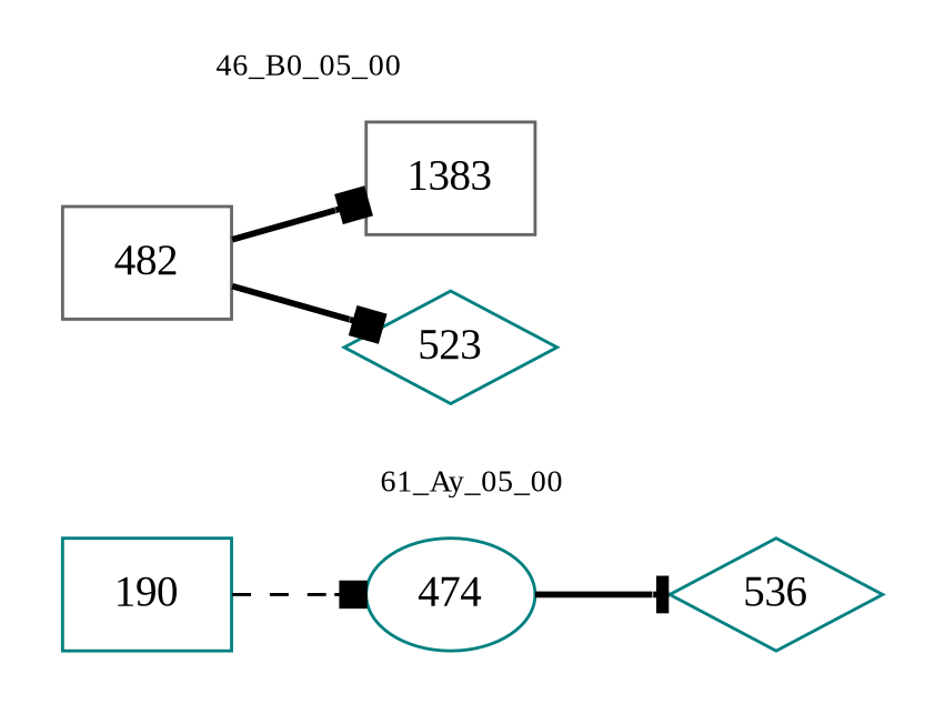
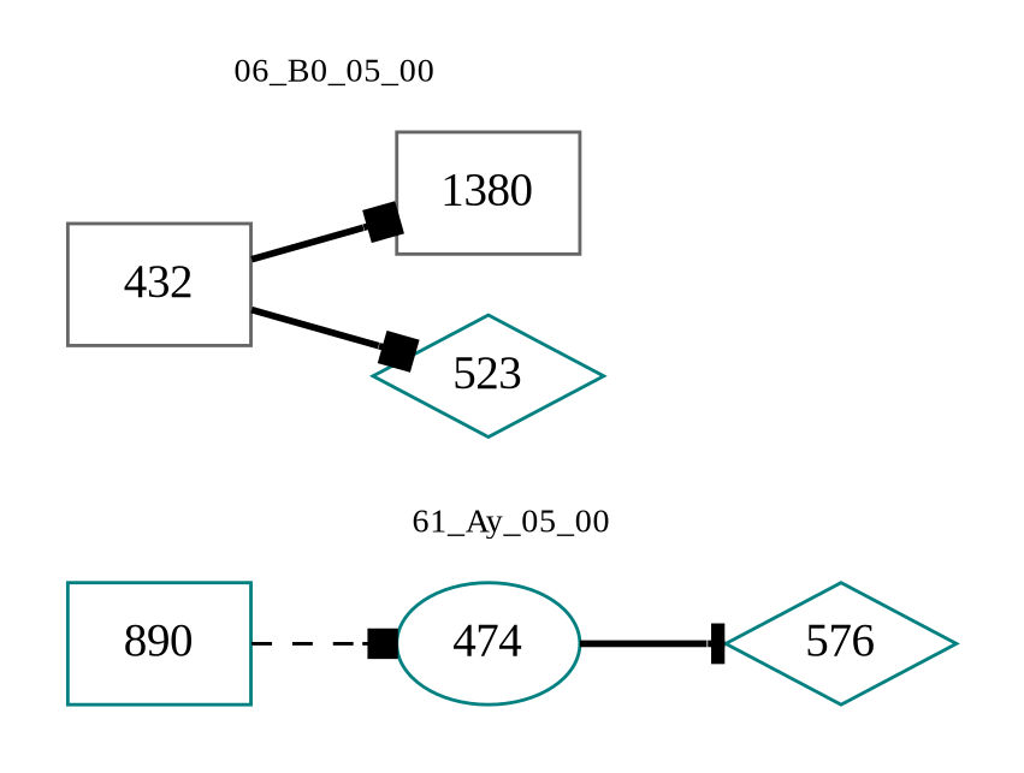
  digraph {
    fontname="Liberation Serif"
    rankdir=LR
    node [color=teal fontname="Liberation Serif" shape=box]
    edge [arrowhead=box color=black fontname="Liberation Serif" style=bold]
    n1 [label=474 shape=ellipse]
-   n2 [label=536 shape=diamond]
-   n3 [label=190]
-   n4 [color=gray40 label=482]
+   n2 [label=576 shape=diamond]
+   n3 [label=890]
+   n4 [color=gray40 label=432]
    n5 [label=523 shape=diamond]
-   n6 [color=gray40 label=1383]
+   n6 [color=gray40 label=1380]
    subgraph cluster_1 {
      color=white
      fontsize=10
      label="61_Ay_05_00"
      n1
      n2
      n3
    }
    subgraph cluster_2 {
      color=white
      fontsize=10
-     label="46_B0_05_00"
+     label="06_B0_05_00"
      n4
      n5
      n6
    }
    n1 -> n2 [arrowhead=tee]
    n3 -> n1 [style=dashed]
    n4 -> n5
    n4 -> n6
  }
